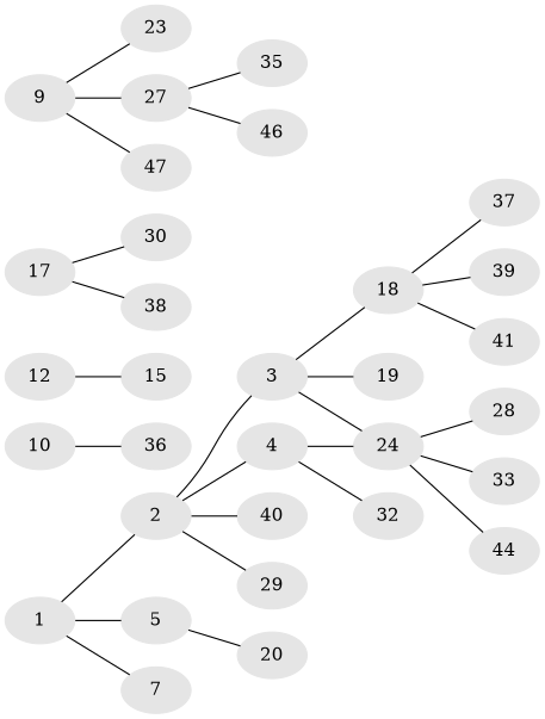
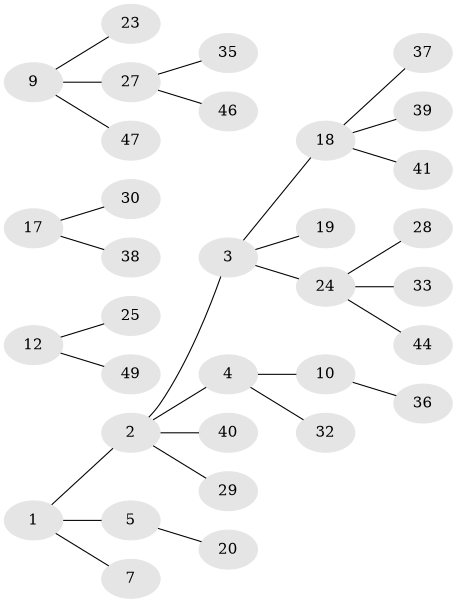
  graph {
    rankdir=LR
    node [color=gray90 style=filled]
    1
    2
    5 [super="+42"]
    7 [super="+8"]
    3 [super="+14"]
    4 [super="+16"]
    40
    29
    20 [super="+48"]
    18 [super="+22"]
    19 [super="+45"]
    24 [super="+50"]
    10 [super="+26"]
    32
    37
    39
    41
    28 [super="+51"]
    33
    44
    36
    12 [super="+13"]
-   25 [label=15]
+   25
+   49
    17 [super="+21"]
    30
    38
    9 [super="+15"]
    23 [super="+43"]
    27 [super="+31"]
    47
    35
    46
    1 -- 2
    1 -- 5
    1 -- 7
    2 -- 3
    2 -- 4
    2 -- 40
    2 -- 29
    5 -- 20
    3 -- 18
    3 -- 19
    3 -- 24
-   4 -- 24
+   4 -- 10
    4 -- 32
    18 -- 37
    18 -- 39
    18 -- 41
    24 -- 28
    24 -- 33
    24 -- 44
    10 -- 36
    12 -- 25
+   12 -- 49
    17 -- 30
    17 -- 38
    9 -- 23
    9 -- 27
    9 -- 47
    27 -- 35
    27 -- 46
  }
